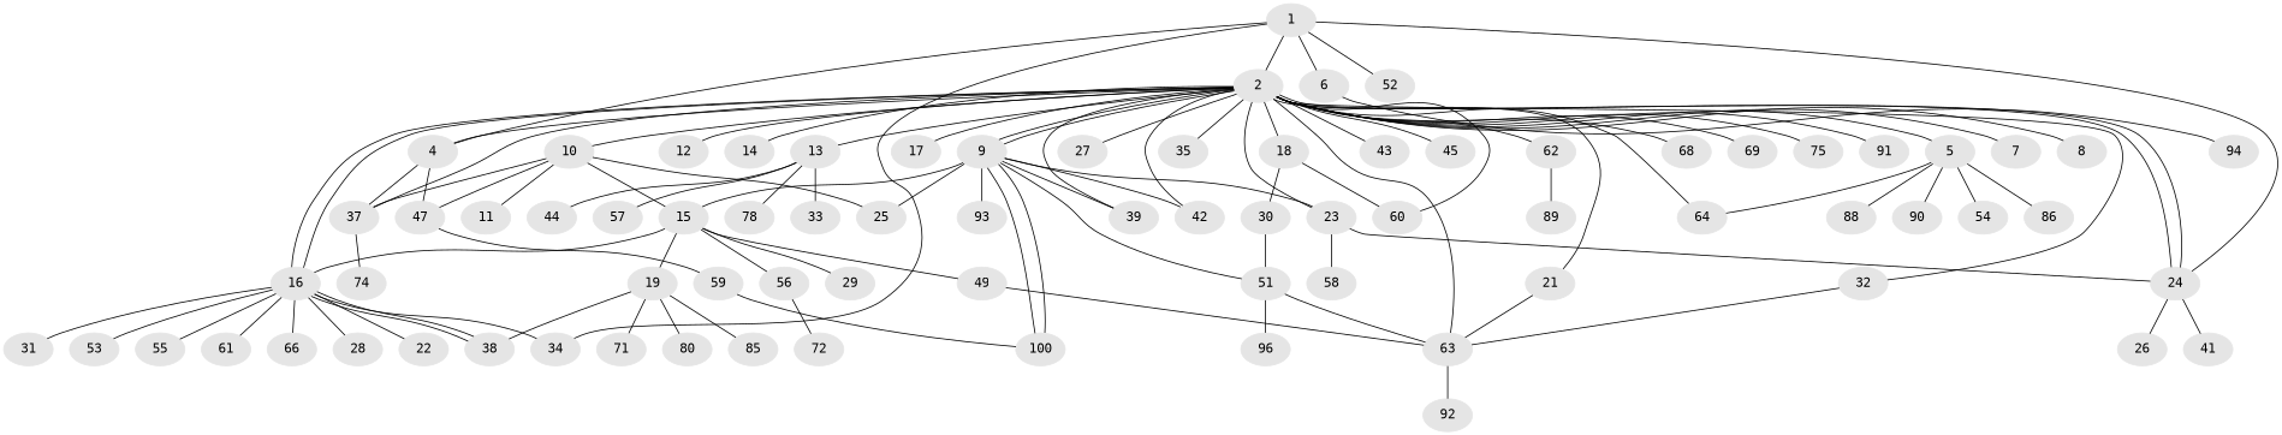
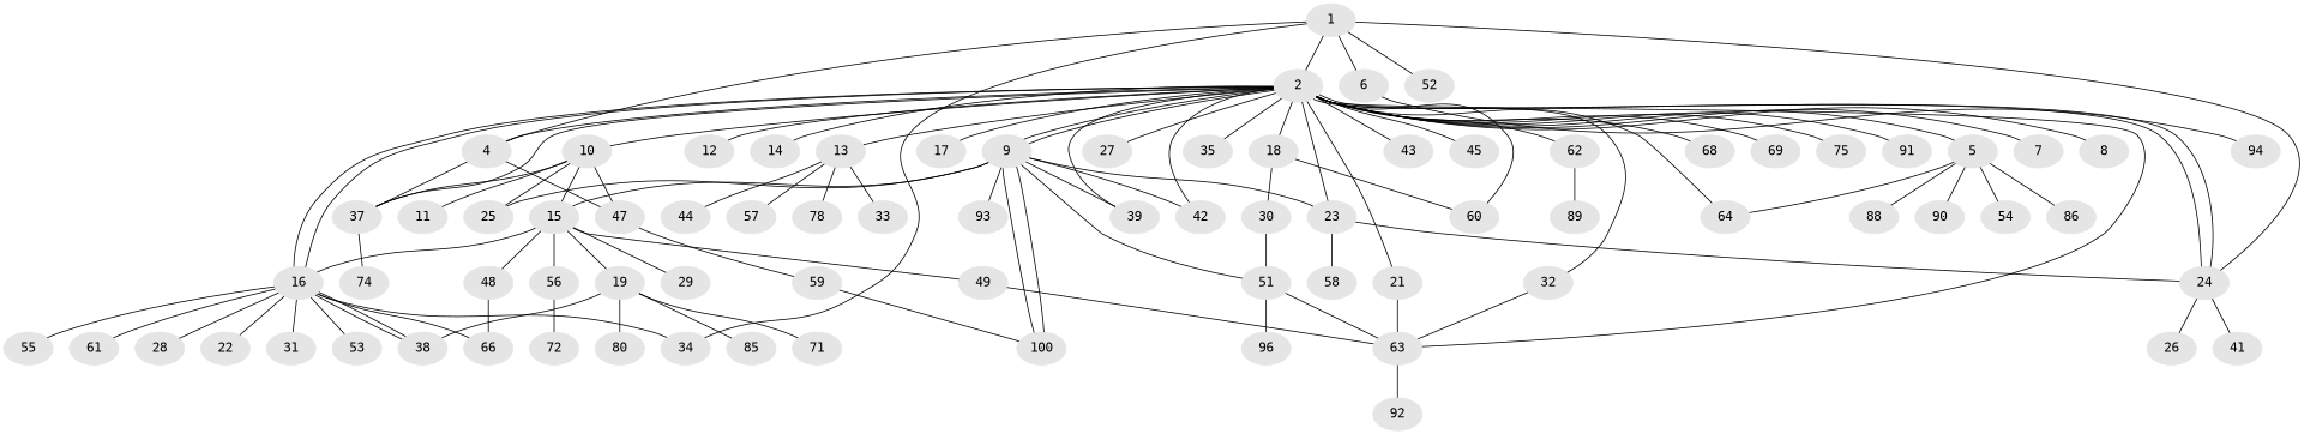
  graph {
    fontname="DejaVu Sans Mono"
    node [color=gray90 fontname="DejaVu Sans Mono" style=filled]
    edge [fontname="DejaVu Sans Mono"]
    1 [super="+82"]
    2 [super="+3"]
    4 [super="+40"]
    6
    34
    52
    24 [super="+50"]
    5 [super="+36"]
    7
    8
    9 [super="+87"]
    10 [super="+79"]
    12
    13 [super="+20"]
    14
    16 [super="+70"]
    17
    18 [super="+46"]
    21
    23
    27
    32 [super="+97"]
    35
    37 [super="+84"]
    39
    42 [super="+65"]
    43 [super="+83"]
    45
    60
    62 [super="+76"]
    63 [super="+99"]
    64
    68
    69
    75
    91
    47
    94
    54
    86
    88
    90
    15 [super="+98"]
    25
    51
    93
    100
    11
    33
    44 [super="+77"]
    57
    78
    28
    22
    31
    38
    53
    55
    61
    66
    30
    58 [super="+73"]
    26
    41
    74
    89
    92
    59
    19 [super="+67"]
    29 [super="+81"]
+   48
    49
    56
    96
    71 [super="+95"]
    80
    85
    72
    1 -- 2
    1 -- 4
    1 -- 6
    1 -- 34
    1 -- 52
    1 -- 24
    2 -- 4
    2 -- 24
    2 -- 24
    2 -- 5
    2 -- 7
    2 -- 8
    2 -- 9 [weight=2]
    2 -- 9
    2 -- 10
    2 -- 12
    2 -- 13
    2 -- 14
    2 -- 16 [weight=3]
    2 -- 16
    2 -- 17
    2 -- 18
    2 -- 21
    2 -- 23
    2 -- 27
    2 -- 32
    2 -- 35
    2 -- 37
    2 -- 39
    2 -- 42
    2 -- 43
    2 -- 45
    2 -- 60
    2 -- 62 [weight=2]
    2 -- 63
    2 -- 64
    2 -- 68
    2 -- 69
    2 -- 75
    2 -- 91
    4 -- 37
    4 -- 47
    6 -- 94
    24 -- 26
    24 -- 41
    5 -- 64
    5 -- 54
    5 -- 86
    5 -- 88
    5 -- 90
    9 -- 23
    9 -- 39
    9 -- 42
    9 -- 15
    9 -- 25
    9 -- 51
    9 -- 93
    9 -- 100
    9 -- 100
    10 -- 37
    10 -- 47
    10 -- 15
    10 -- 25
    10 -- 11
    13 -- 33
    13 -- 44
    13 -- 57
    13 -- 78
    16 -- 34
    16 -- 28
    16 -- 22
    16 -- 31
    16 -- 38
    16 -- 38
    16 -- 53
    16 -- 55
    16 -- 61
    16 -- 66
    18 -- 60
    18 -- 30
    21 -- 63
    23 -- 24
    23 -- 58
    32 -- 63
    37 -- 74
    62 -- 89
    63 -- 92
    47 -- 59
    15 -- 16 [weight=2]
    15 -- 19
    15 -- 29
+   15 -- 48
    15 -- 49
    15 -- 56
    51 -- 63
    51 -- 96
    30 -- 51
    59 -- 100
    19 -- 38
    19 -- 71
    19 -- 80
    19 -- 85
+   48 -- 66
    49 -- 63
    56 -- 72
  }
